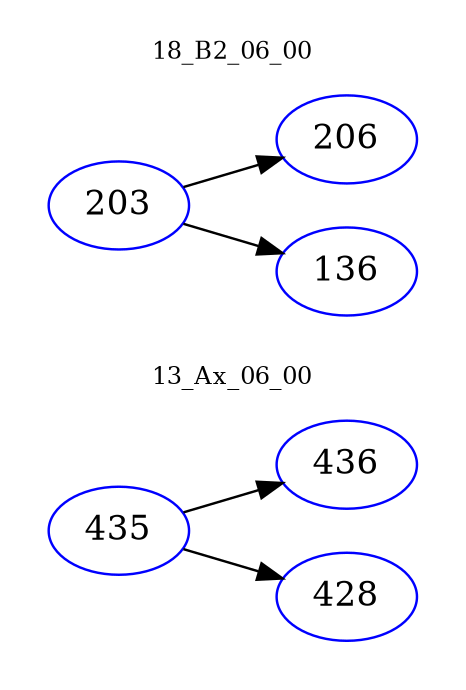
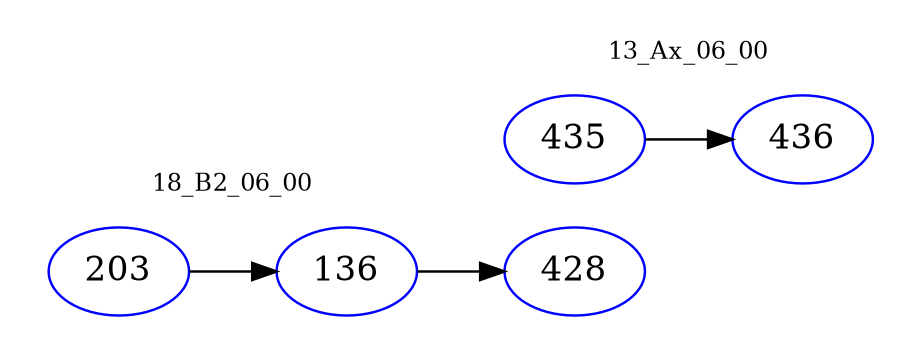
  digraph {
    rankdir=LR
    node [color=blue]
    edge [color=black]
    n1 [label=435]
    n2 [label=428]
    n3 [label=436]
    n4 [label=203]
    n5 [label=136]
-   n6 [label=206]
    subgraph cluster_1 {
      color=white
      fontsize=10
      label="13_Ax_06_00"
      n1
      n2
      n3
    }
    subgraph cluster_2 {
      color=white
      fontsize=10
      label="18_B2_06_00"
      n4
      n5
-     n6
    }
-   n1 -> n2
+   n5 -> n2
    n1 -> n3
    n4 -> n5
-   n4 -> n6
  }
